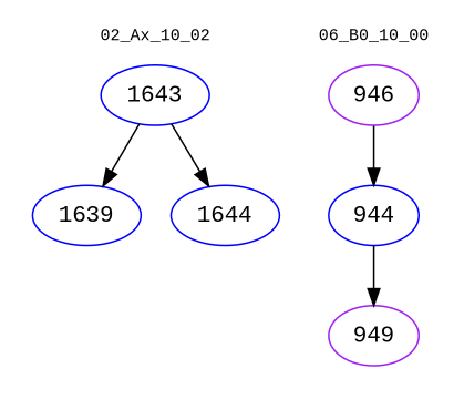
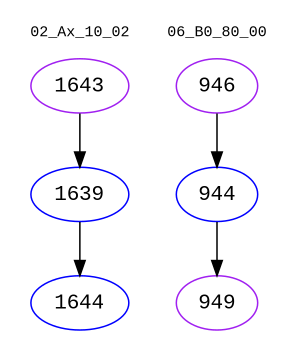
  digraph {
    fontname="Liberation Mono"
    node [color=blue fontname="Liberation Mono"]
    edge [color=black fontname="Liberation Mono"]
-   n1 [label=1643]
+   n1 [color=purple label=1643]
    n2 [label=1639]
    n3 [label=1644]
    n4 [color=purple label=946]
    n5 [label=944]
    n6 [color=purple label=949]
    subgraph cluster_1 {
      color=white
      fontsize=10
      label="02_Ax_10_02"
      n1
      n2
      n3
    }
    subgraph cluster_2 {
      color=white
      fontsize=10
-     label="06_B0_10_00"
+     label="06_B0_80_00"
      n4
      n5
      n6
    }
    n1 -> n2
-   n1 -> n3
+   n2 -> n3
    n4 -> n5
    n5 -> n6
  }
